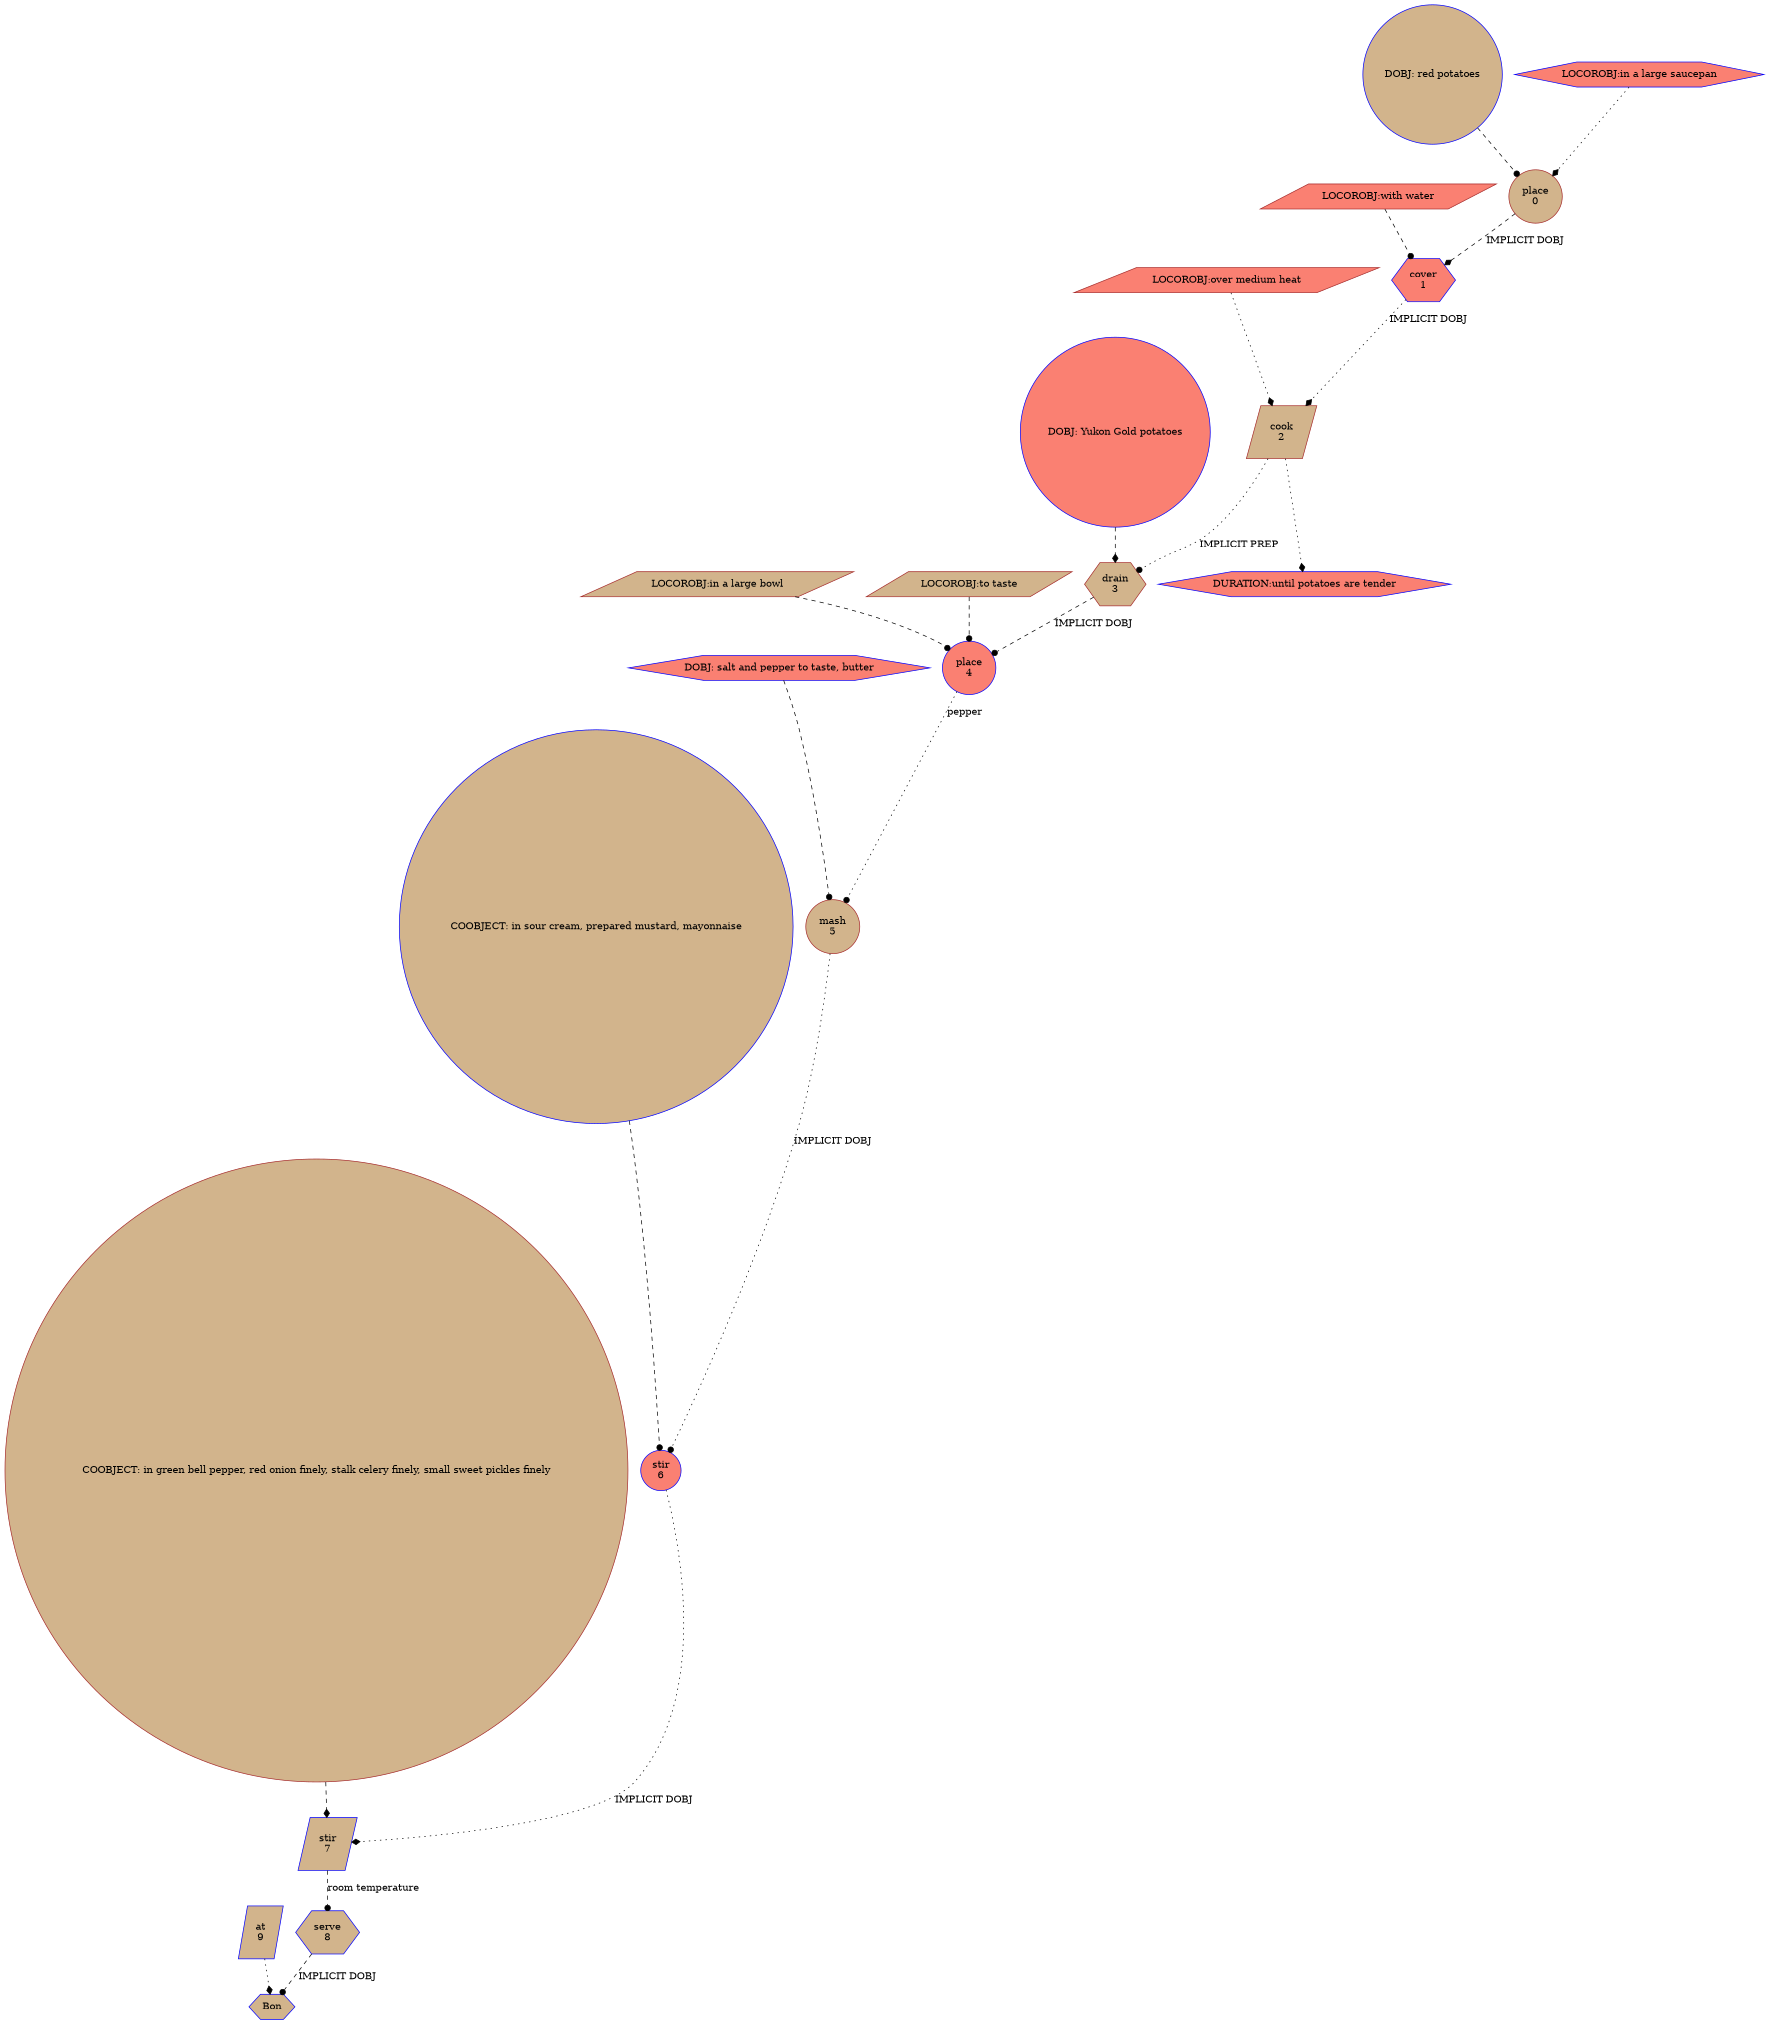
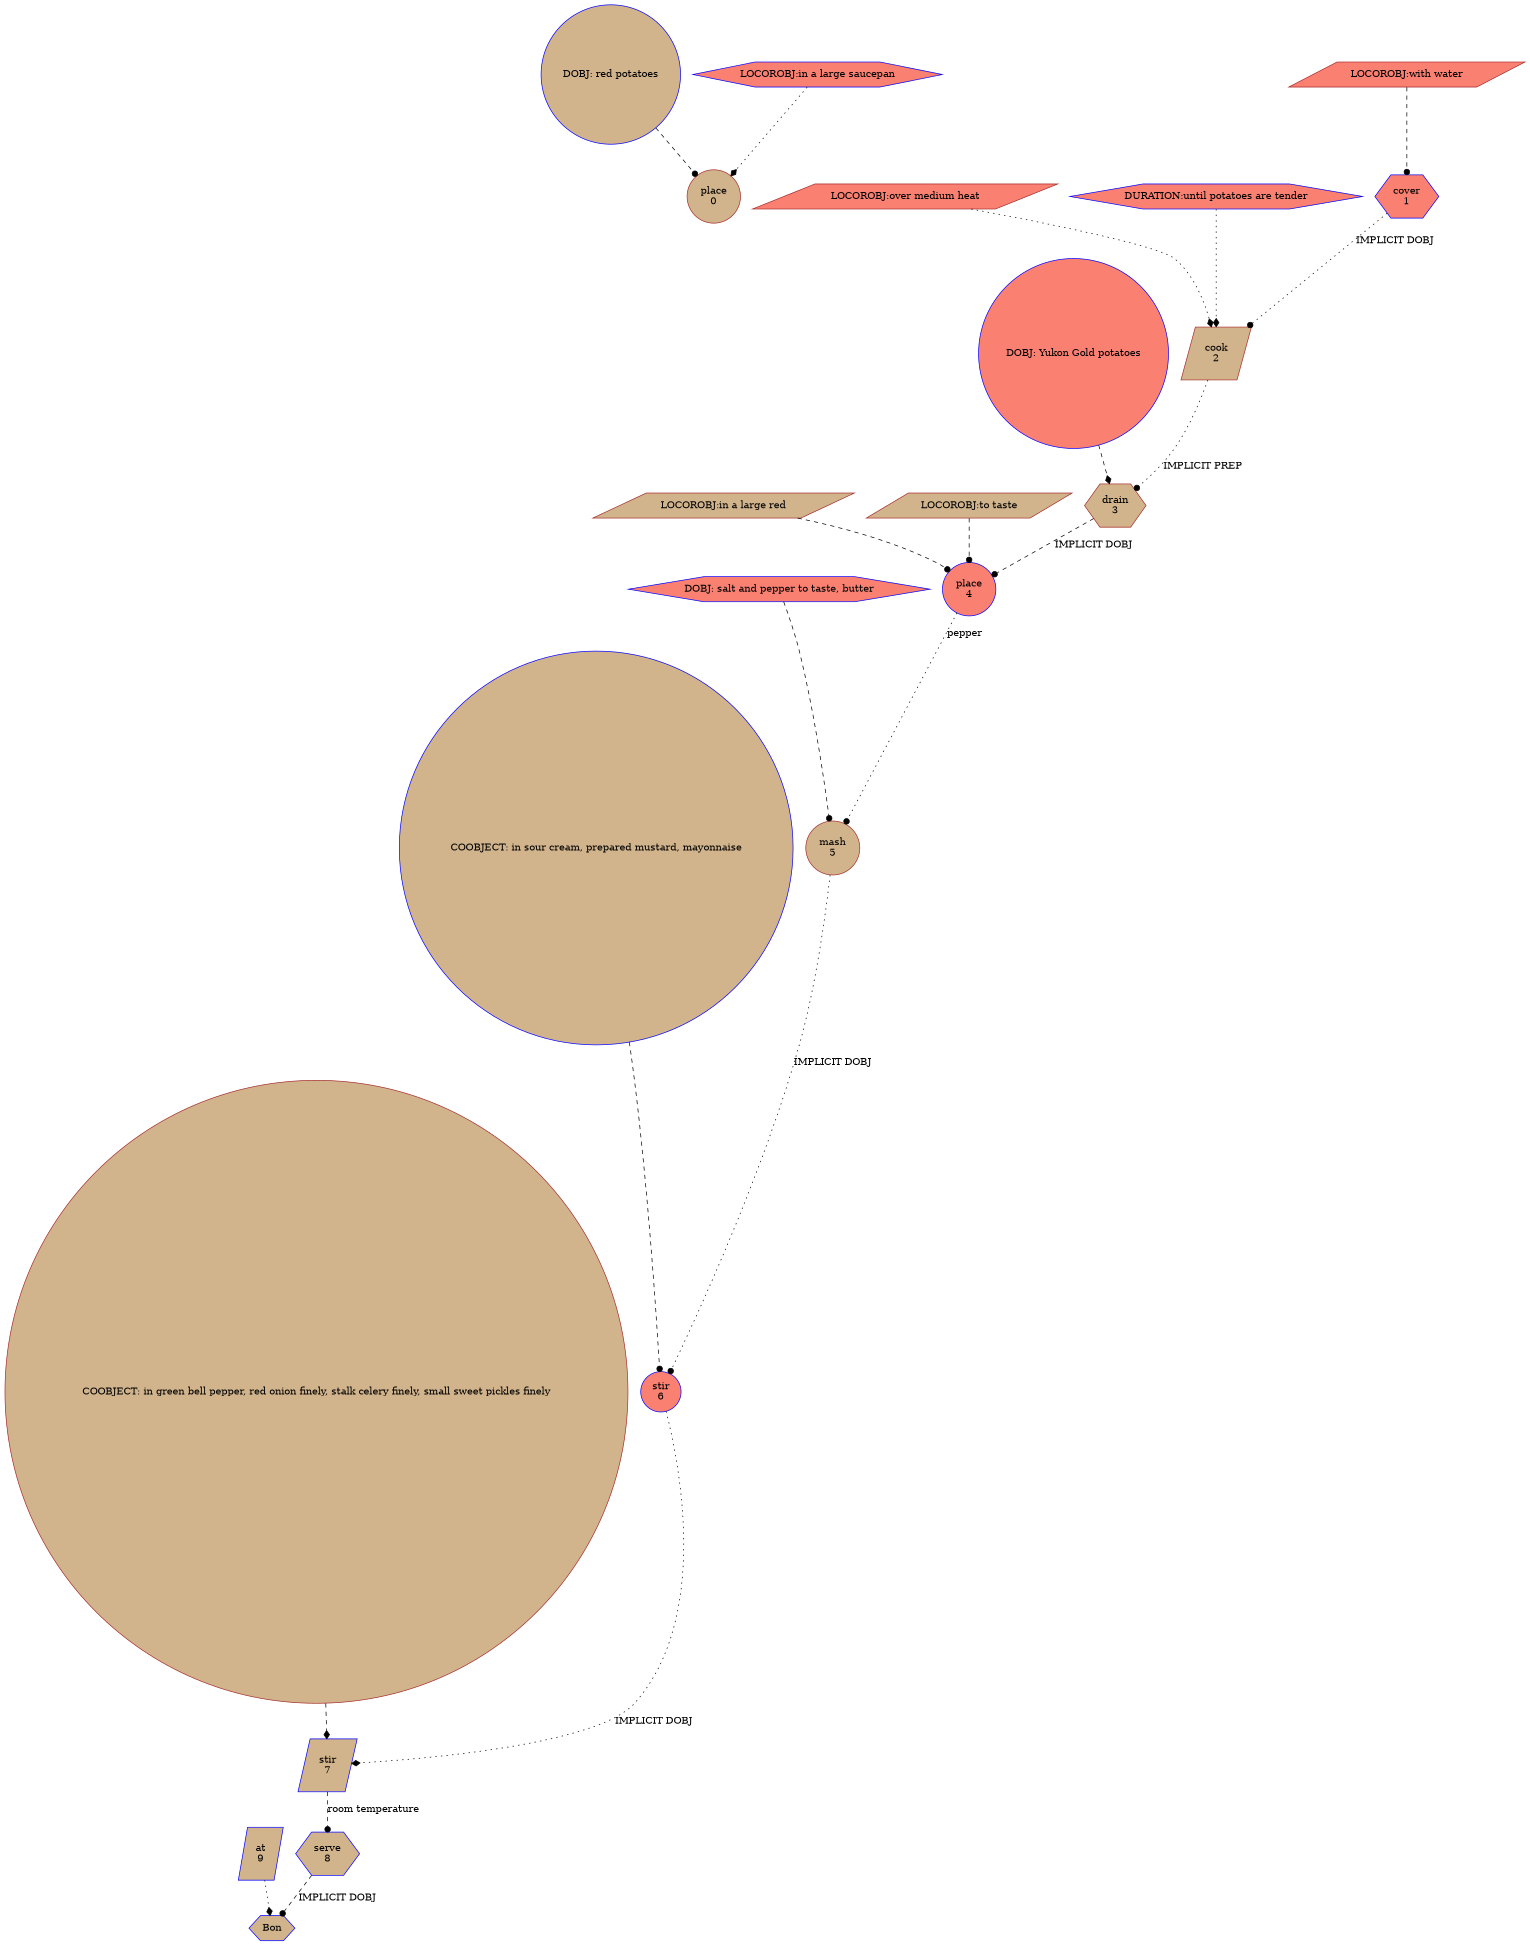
  digraph {
    node [color=blue fillcolor=tan shape=circle style=filled]
    edge [arrowhead=dot style=dashed]
    n1 [color=brown label="place\n0"]
    n2 [fillcolor=salmon label="cover\n1" shape=hexagon]
    n3 [color=brown label="cook\n2" shape=parallelogram]
    n4 [color=brown label="drain\n3" shape=hexagon]
    n5 [fillcolor=salmon label="place\n4"]
    n6 [color=brown label="mash\n5"]
    n7 [fillcolor=salmon label="stir\n6"]
    n8 [label="stir\n7" shape=parallelogram]
    n9 [label="serve\n8" shape=hexagon]
    n10 [label=Bon shape=hexagon]
    n11 [label="at\n9" shape=parallelogram]
    n12 [label="DOBJ: red potatoes"]
    n13 [fillcolor=salmon label="LOCOROBJ:in a large saucepan" shape=hexagon]
    n14 [color=brown fillcolor=salmon label="LOCOROBJ:with water" shape=parallelogram]
    n15 [color=brown fillcolor=salmon label="LOCOROBJ:over medium heat" shape=parallelogram]
    n16 [fillcolor=salmon label="DURATION:until potatoes are tender" shape=hexagon]
    n17 [fillcolor=salmon label="DOBJ: Yukon Gold potatoes"]
-   n18 [color=brown label="LOCOROBJ:in a large bowl" shape=parallelogram]
+   n18 [color=brown label="LOCOROBJ:in a large red" shape=parallelogram]
    n19 [fillcolor=salmon label="DOBJ: salt and pepper to taste, butter" shape=hexagon]
    n20 [color=brown label="LOCOROBJ:to taste" shape=parallelogram]
    n21 [label="COOBJECT: in sour cream, prepared mustard, mayonnaise"]
    n22 [color=brown label="COOBJECT: in green bell pepper, red onion finely, stalk celery finely, small sweet pickles finely"]
-   n1 -> n2 [arrowhead=diamond label="IMPLICIT DOBJ"]
-   n2 -> n3 [arrowhead=diamond label="IMPLICIT DOBJ" style=dotted]
+   n2 -> n3 [label="IMPLICIT DOBJ" style=dotted]
    n3 -> n4 [label="IMPLICIT PREP" style=dotted]
    n4 -> n5 [label="IMPLICIT DOBJ"]
    n5 -> n6 [label=pepper style=dotted]
    n6 -> n7 [label="IMPLICIT DOBJ" style=dotted]
    n7 -> n8 [arrowhead=diamond label="IMPLICIT DOBJ" style=dotted]
    n8 -> n9 [label="room temperature"]
    n9 -> n10 [label="IMPLICIT DOBJ"]
    n11 -> n10 [arrowhead=diamond style=dotted]
    n12 -> n1
    n13 -> n1 [arrowhead=diamond style=dotted]
    n14 -> n2
    n15 -> n3 [arrowhead=diamond style=dotted]
-   n3 -> n16 [arrowhead=diamond style=dotted]
+   n16 -> n3 [arrowhead=diamond style=dotted]
    n17 -> n4 [arrowhead=diamond]
    n18 -> n5
    n19 -> n6
    n20 -> n5
    n21 -> n7
    n22 -> n8 [arrowhead=diamond]
  }
